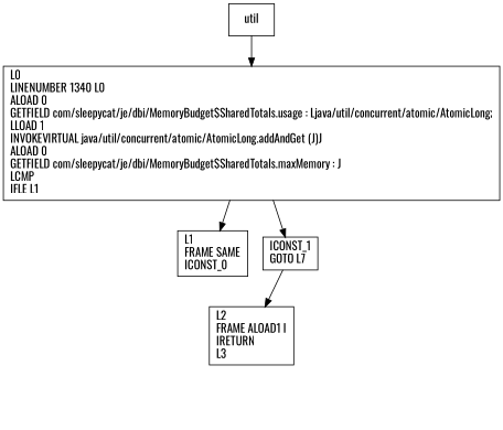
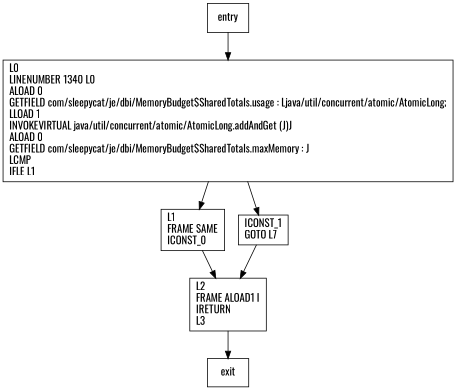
  digraph {
    fontname=Oswald
    node [fontname=Oswald shape=record]
    edge [fontname=Oswald]
    n1 [label="L1\lFRAME SAME\lICONST_0\l"]
    n2 [label="L2\lFRAME ALOAD1 I\lIRETURN\lL3\l"]
+   exit
    n4 [label="L0\lLINENUMBER 1340 L0\lALOAD 0\lGETFIELD com/sleepycat/je/dbi/MemoryBudget$SharedTotals.usage : Ljava/util/concurrent/atomic/AtomicLong;\lLLOAD 1\lINVOKEVIRTUAL java/util/concurrent/atomic/AtomicLong.addAndGet (J)J\lALOAD 0\lGETFIELD com/sleepycat/je/dbi/MemoryBudget$SharedTotals.maxMemory : J\lLCMP\lIFLE L1\l"]
    n5 [label="ICONST_1\lGOTO L7\l"]
-   entry [label=util]
+   entry
+   n1 -> n2
+   n2 -> exit
    n4 -> n1
    n4 -> n5
    n5 -> n2
    entry -> n4
  }
